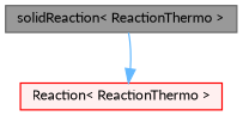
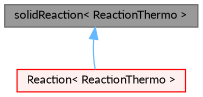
  digraph {
    fontname=Lato
    node [fontname=Lato fontsize=10 shape=box style=filled]
    n1 [color=gray40 fillcolor=grey60 fontcolor=black height=0.2 label="solidReaction\< ReactionThermo \>" width=0.4]
    n2 [color=red fillcolor="#FFF0F0" height=0.2 label="Reaction\< ReactionThermo \>" width=0.4]
-   n2 -> n1 [color=steelblue1 dir=back fontname=Lato fontsize=10 labelfontname=Helvetica labelfontsize=10 style=solid]
+   n1 -> n2 [color=steelblue1 dir=back fontname=Lato fontsize=10 labelfontname=Helvetica labelfontsize=10 style=solid]
  }
